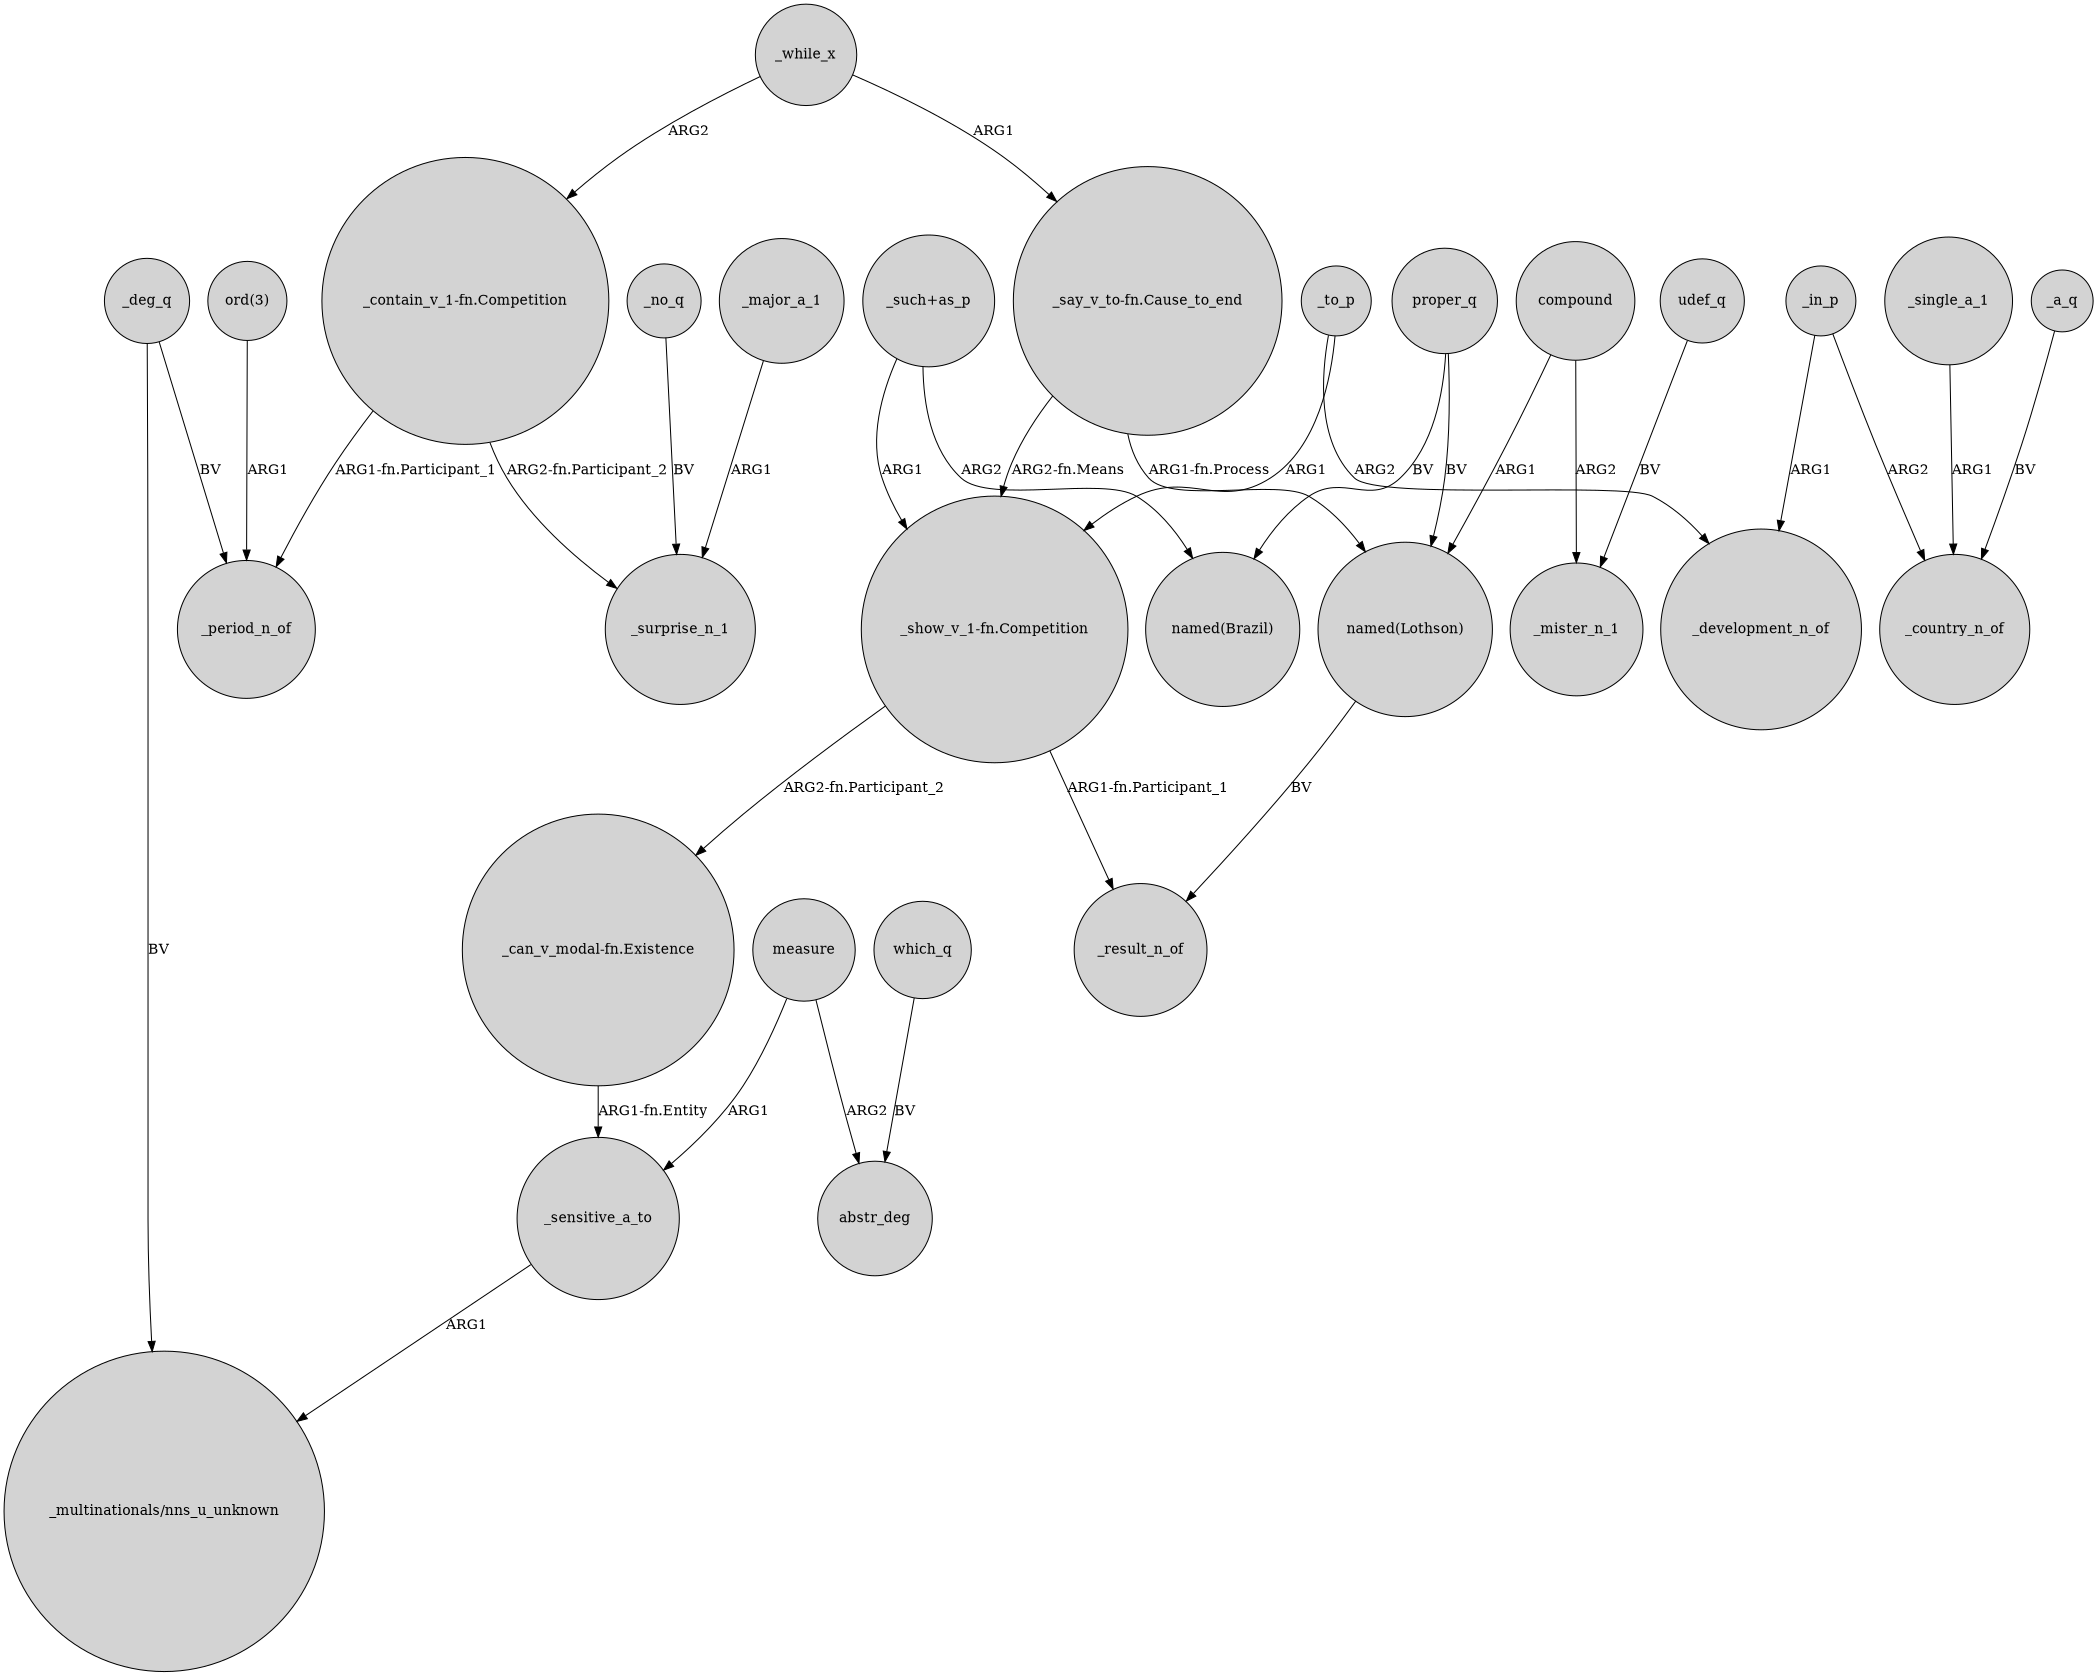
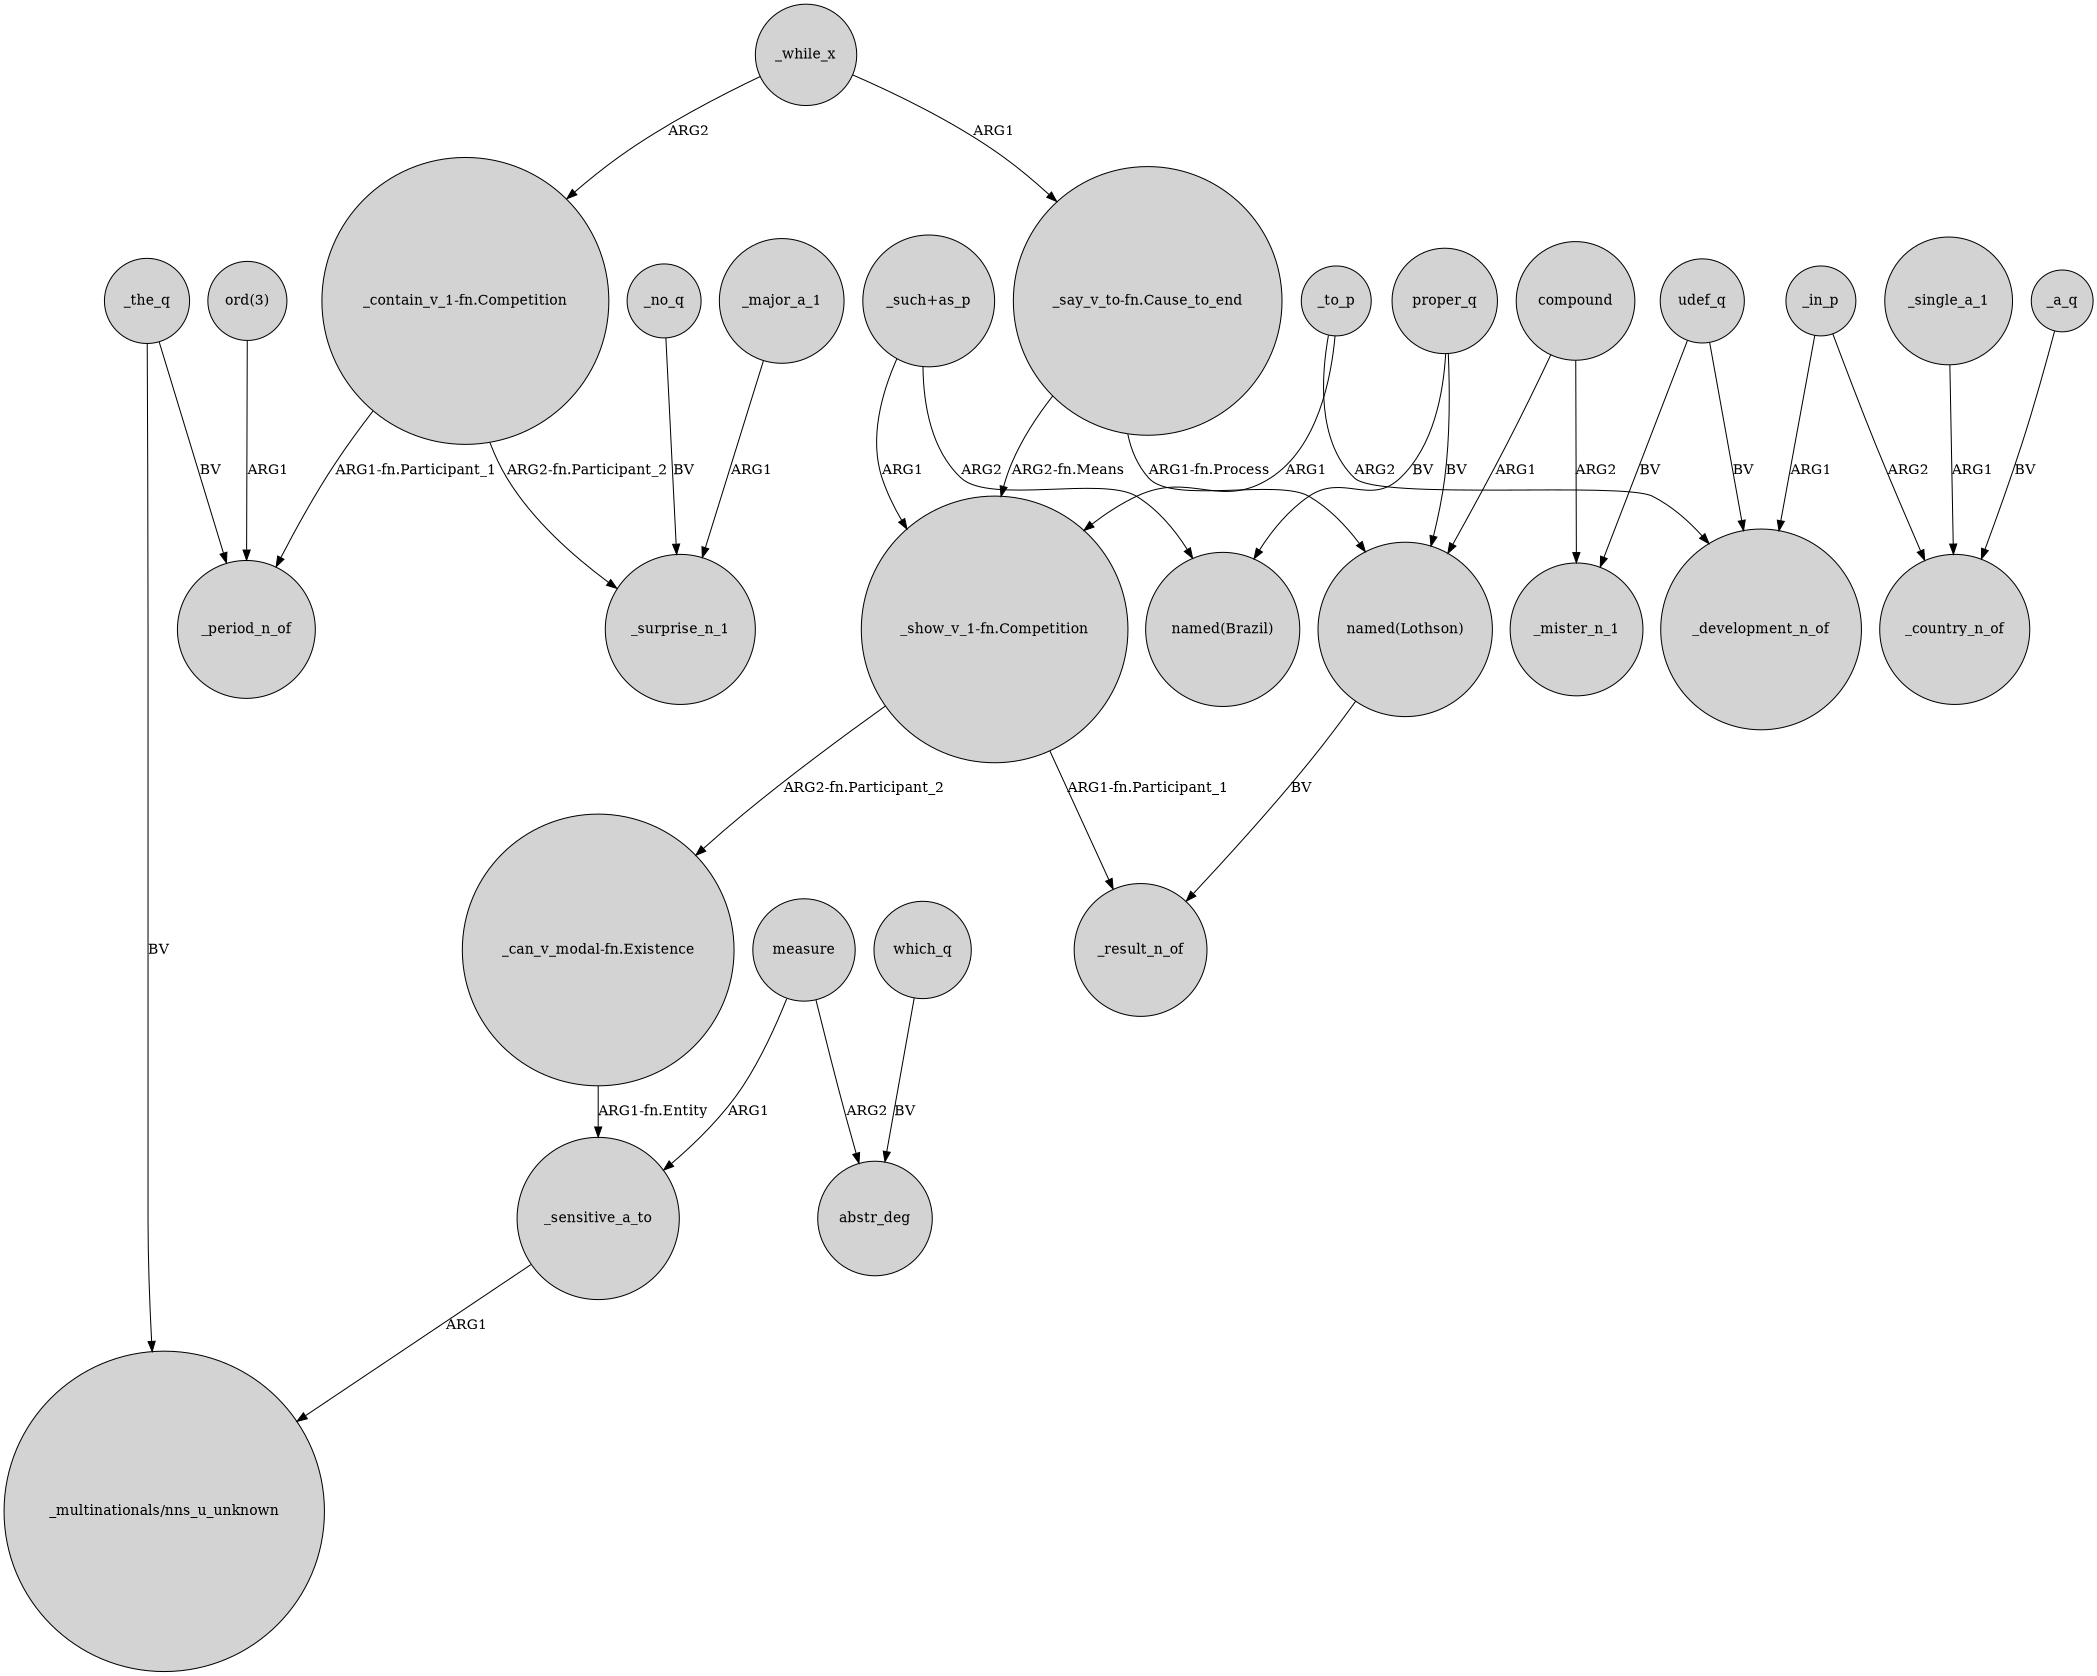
  digraph {
    node [shape=circle style=filled]
    measure
    _sensitive_a_to
    abstr_deg
    "_multinationals/nns_u_unknown"
    "_such+as_p"
    "named(Brazil)"
    "_show_v_1-fn.Competition"
    "_can_v_modal-fn.Existence"
    _result_n_of
    "_say_v_to-fn.Cause_to_end"
    "named(Lothson)"
    compound
    _mister_n_1
    _to_p
    _development_n_of
    "ord(3)"
    _period_n_of
    _while_x
    "_contain_v_1-fn.Competition"
    _surprise_n_1
    udef_q
    _no_q
    _single_a_1
    _country_n_of
    _in_p
-   _the_q [label=_deg_q]
+   _the_q
    which_q
    proper_q
    _major_a_1
    _a_q
    measure -> _sensitive_a_to [label=ARG1]
    measure -> abstr_deg [label=ARG2]
    _sensitive_a_to -> "_multinationals/nns_u_unknown" [label=ARG1]
    "_such+as_p" -> "named(Brazil)" [label=ARG2]
    "_such+as_p" -> "_show_v_1-fn.Competition" [label=ARG1]
    "_show_v_1-fn.Competition" -> "_can_v_modal-fn.Existence" [label="ARG2-fn.Participant_2"]
    "_show_v_1-fn.Competition" -> _result_n_of [label="ARG1-fn.Participant_1"]
    "_can_v_modal-fn.Existence" -> _sensitive_a_to [label="ARG1-fn.Entity"]
    "_say_v_to-fn.Cause_to_end" -> "_show_v_1-fn.Competition" [label="ARG2-fn.Means"]
    "_say_v_to-fn.Cause_to_end" -> "named(Lothson)" [label="ARG1-fn.Process"]
    "named(Lothson)" -> _result_n_of [label=BV]
    compound -> "named(Lothson)" [label=ARG1]
    compound -> _mister_n_1 [label=ARG2]
    _to_p -> "_show_v_1-fn.Competition" [label=ARG1]
    _to_p -> _development_n_of [label=ARG2]
    "ord(3)" -> _period_n_of [label=ARG1]
    _while_x -> "_say_v_to-fn.Cause_to_end" [label=ARG1]
    _while_x -> "_contain_v_1-fn.Competition" [label=ARG2]
    "_contain_v_1-fn.Competition" -> _period_n_of [label="ARG1-fn.Participant_1"]
    "_contain_v_1-fn.Competition" -> _surprise_n_1 [label="ARG2-fn.Participant_2"]
    udef_q -> _mister_n_1 [label=BV]
+   udef_q -> _development_n_of [label=BV]
    _no_q -> _surprise_n_1 [label=BV]
    _single_a_1 -> _country_n_of [label=ARG1]
    _in_p -> _development_n_of [label=ARG1]
    _in_p -> _country_n_of [label=ARG2]
    _the_q -> "_multinationals/nns_u_unknown" [label=BV]
    _the_q -> _period_n_of [label=BV]
    which_q -> abstr_deg [label=BV]
    proper_q -> "named(Brazil)" [label=BV]
    proper_q -> "named(Lothson)" [label=BV]
    _major_a_1 -> _surprise_n_1 [label=ARG1]
    _a_q -> _country_n_of [label=BV]
  }
